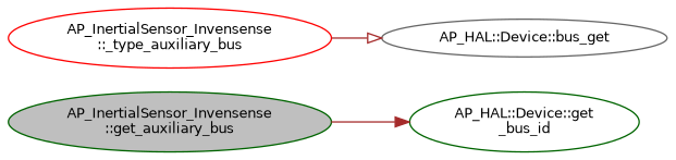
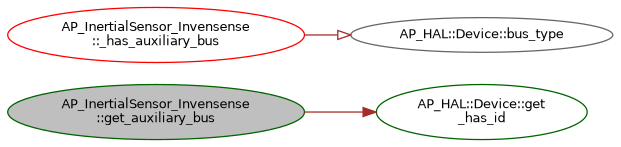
  digraph {
    rankdir=LR
    node [color=darkgreen fillcolor=white fontname=Helvetica fontsize=10 shape=ellipse style=filled]
    edge [color=brown fontname=Helvetica fontsize=10 labelfontname=Helvetica labelfontsize=10 style=solid]
    n1 [fillcolor=grey75 fontcolor=black height=0.2 label="AP_InertialSensor_Invensense\l::get_auxiliary_bus" width=0.4]
-   n2 [height=0.2 label="AP_HAL::Device::get\l_bus_id" width=0.4]
-   n3 [color=red height=0.2 label="AP_InertialSensor_Invensense\l::_type_auxiliary_bus" width=0.4]
-   n4 [color=gray40 height=0.2 label="AP_HAL::Device::bus_get" width=0.4]
+   n2 [height=0.2 label="AP_HAL::Device::get\l_has_id" width=0.4]
+   n3 [color=red height=0.2 label="AP_InertialSensor_Invensense\l::_has_auxiliary_bus" width=0.4]
+   n4 [color=gray40 height=0.2 label="AP_HAL::Device::bus_type" width=0.4]
    n1 -> n2 [arrowhead=normal]
    n3 -> n4 [arrowhead=onormal]
  }
